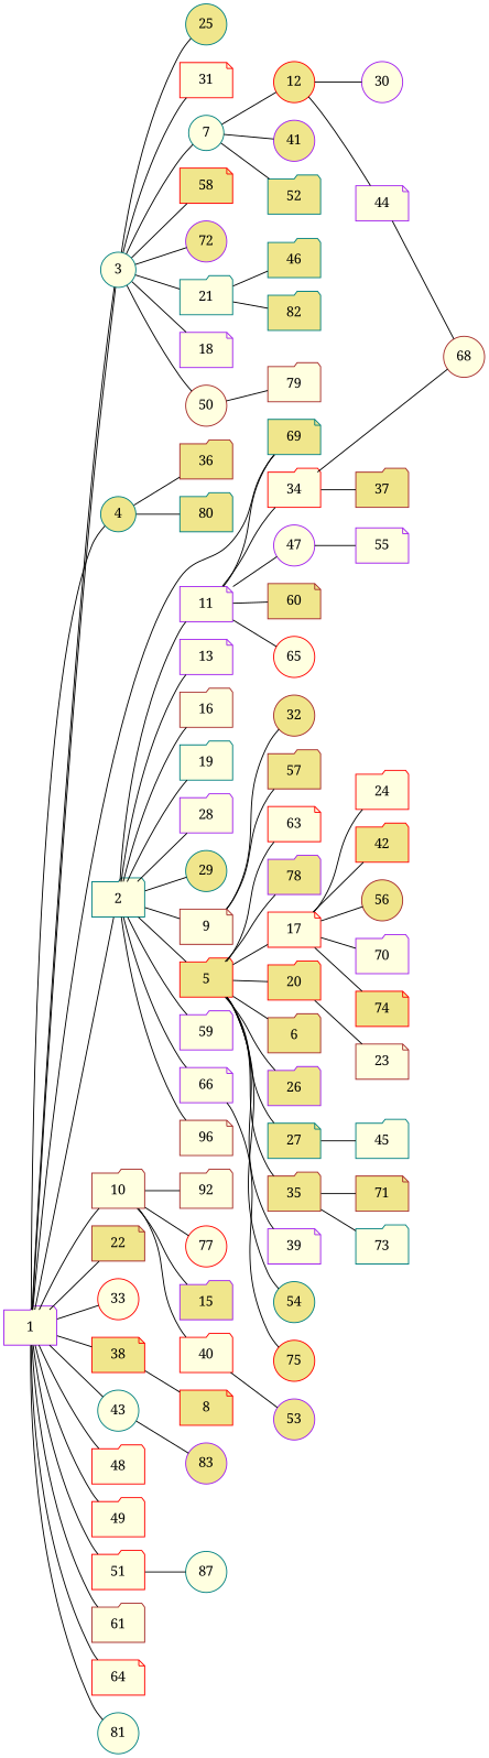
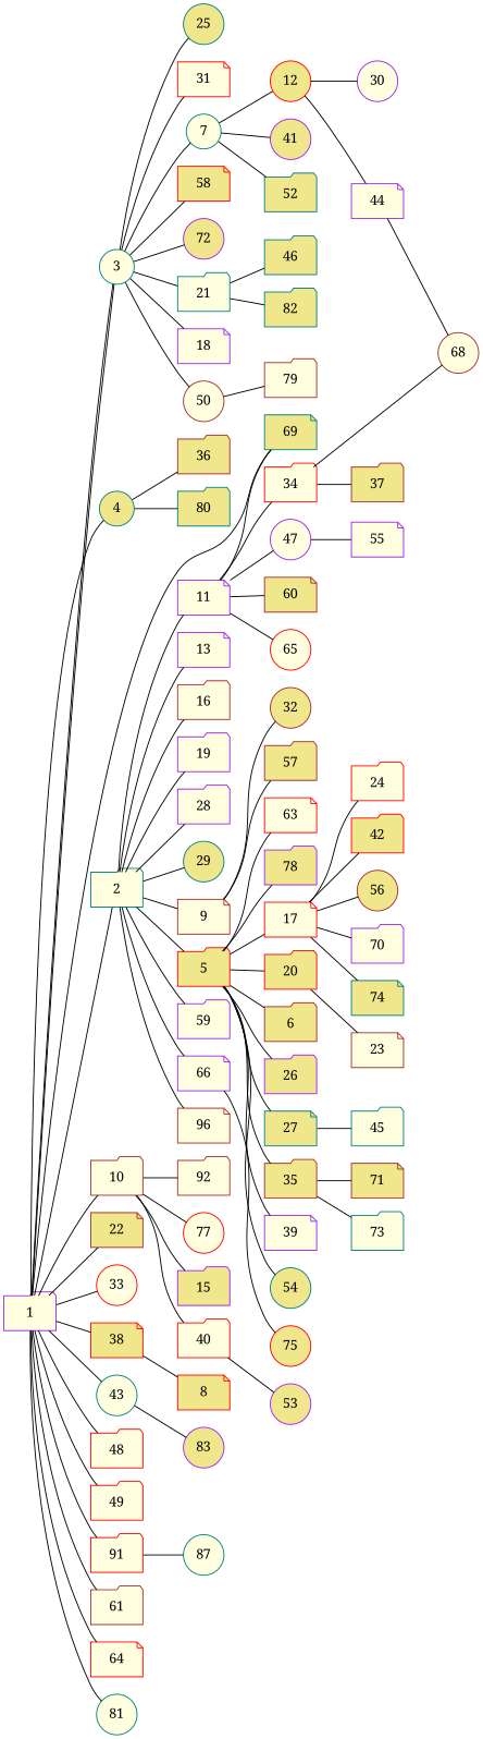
  graph {
    fontname="Noto Serif"
    rankdir=LR
    node [color=red fillcolor=lightyellow fontname="Noto Serif" shape=folder style=filled]
    edge [fontname="Noto Serif"]
    2 [color=teal]
    1 [color=purple]
    3 [color=teal shape=circle]
    4 [color=teal fillcolor=khaki shape=circle]
    10 [color=brown]
    22 [color=brown fillcolor=khaki shape=note]
    33 [shape=circle]
    38 [fillcolor=khaki shape=note]
    43 [color=teal shape=circle]
    48
    49
-   51
+   51 [label=91]
    61 [color=brown]
    64 [shape=note]
    69 [color=teal fillcolor=khaki shape=note]
    81 [color=teal shape=circle]
    5 [fillcolor=khaki]
    9 [color=brown shape=note]
    11 [color=purple shape=note]
    13 [color=purple shape=note]
    16 [color=brown]
-   19 [color=teal]
+   19 [color=purple]
    28 [color=purple]
    29 [color=teal fillcolor=khaki shape=circle]
    59 [color=purple]
    66 [color=purple shape=note]
    n27 [color=brown label=96 shape=note]
    7 [color=teal shape=circle]
    18 [color=purple shape=note]
    21 [color=teal]
    25 [color=teal fillcolor=khaki shape=circle]
    31 [shape=note]
    50 [color=brown shape=circle]
    58 [fillcolor=khaki shape=note]
    72 [color=purple fillcolor=khaki shape=circle]
    36 [color=brown fillcolor=khaki]
    80 [color=teal fillcolor=khaki]
    8 [fillcolor=khaki shape=note]
    15 [color=purple fillcolor=khaki]
    40
    n41 [color=brown label=92]
    77 [shape=circle]
    83 [color=purple fillcolor=khaki shape=circle]
    n44 [color=teal label=87 shape=circle]
    6 [color=brown fillcolor=khaki]
    17 [shape=note]
    20 [fillcolor=khaki]
    26 [color=purple fillcolor=khaki]
    27 [color=teal fillcolor=khaki shape=note]
    35 [color=brown fillcolor=khaki]
    39 [color=purple shape=note]
    54 [color=teal fillcolor=khaki shape=circle]
    63 [shape=note]
    78 [color=purple fillcolor=khaki]
    32 [color=brown fillcolor=khaki shape=circle]
    57 [color=brown fillcolor=khaki]
    34
    47 [color=purple shape=circle]
    60 [color=brown fillcolor=khaki shape=note]
    65 [shape=circle]
    75 [fillcolor=khaki shape=circle]
    12 [fillcolor=khaki shape=circle]
    41 [color=purple fillcolor=khaki shape=circle]
    52 [color=teal fillcolor=khaki]
    46 [color=teal fillcolor=khaki]
    82 [color=teal fillcolor=khaki]
    79 [color=brown]
    24
    42 [fillcolor=khaki]
    56 [color=brown fillcolor=khaki shape=circle]
    70 [color=purple]
-   74 [fillcolor=khaki shape=note]
+   74 [color=teal fillcolor=khaki shape=note]
    23 [color=brown shape=note]
    45 [color=teal]
    71 [color=brown fillcolor=khaki shape=note]
    73 [color=teal]
    30 [color=purple shape=circle]
    44 [color=purple shape=note]
    53 [color=purple fillcolor=khaki shape=circle]
    37 [color=brown fillcolor=khaki]
    68 [color=brown shape=circle]
    55 [color=purple shape=note]
    2 -- 5
    2 -- 9
    2 -- 11
    2 -- 13
    2 -- 16
    2 -- 19
    2 -- 28
    2 -- 29
    2 -- 59
    2 -- 66
    2 -- n27
    1 -- 2
    1 -- 3
    1 -- 3
    1 -- 4
    1 -- 10
    1 -- 22
    1 -- 33
    1 -- 38
    1 -- 43
    1 -- 48
    1 -- 49
    1 -- 51
    1 -- 61
    1 -- 64
    1 -- 69
    1 -- 81
    3 -- 7
    3 -- 18
    3 -- 21
    3 -- 25
    3 -- 31
    3 -- 50
    3 -- 58
    3 -- 72
    4 -- 36
    4 -- 80
    10 -- 15
    10 -- 40
    10 -- n41
    10 -- 77
    38 -- 8
    43 -- 83
    51 -- n44
    5 -- 6
    5 -- 17
    5 -- 20
    5 -- 26
    5 -- 27
    5 -- 35
    5 -- 39
    5 -- 54
    5 -- 63
    5 -- 78
    9 -- 32
    9 -- 57
    11 -- 69
    11 -- 34
    11 -- 47
    11 -- 60
    11 -- 65
    66 -- 75
    7 -- 12
    7 -- 41
    7 -- 52
    21 -- 46
    21 -- 82
    50 -- 79
    40 -- 53
    17 -- 24
    17 -- 42
    17 -- 56
    17 -- 70
    17 -- 74
    20 -- 23
    27 -- 45
    35 -- 71
    35 -- 73
    34 -- 37
    34 -- 68
    47 -- 55
    12 -- 30
    12 -- 44
    44 -- 68
  }
